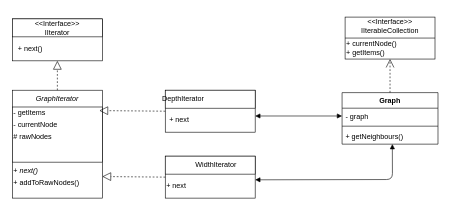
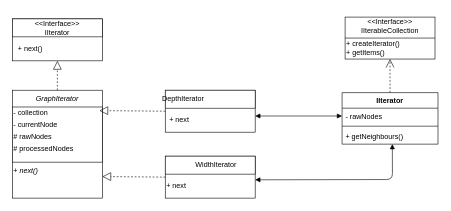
  <mxCell id="0" />
  <mxCell id="1" parent="0" />
  <mxCell id="2" value="" style="rounded=0;whiteSpace=wrap;html=1;" parent="1" vertex="1"><mxGeometry x="20" y="31" width="150" height="70" as="geometry" /></mxCell>
  <mxCell id="3" value="" style="rounded=0;whiteSpace=wrap;html=1;" parent="1" vertex="1"><mxGeometry x="20" y="31" width="150" height="30" as="geometry" /></mxCell>
  <mxCell id="4" value="&lt;i&gt;&amp;lt;&amp;lt;&lt;/i&gt;Interface&amp;gt;&amp;gt;&lt;br&gt;IIterator" style="text;html=1;strokeColor=none;fillColor=none;align=center;verticalAlign=middle;whiteSpace=wrap;rounded=0;" parent="1" vertex="1"><mxGeometry x="75" y="23.5" width="40" height="45" as="geometry" /></mxCell>
  <mxCell id="5" value="" style="rounded=0;whiteSpace=wrap;html=1;" parent="1" vertex="1"><mxGeometry x="275" y="260" width="150" height="70" as="geometry" /></mxCell>
  <mxCell id="6" value="" style="rounded=0;whiteSpace=wrap;html=1;" parent="1" vertex="1"><mxGeometry x="275" y="260" width="150" height="30" as="geometry" /></mxCell>
  <mxCell id="7" value="" style="rounded=0;whiteSpace=wrap;html=1;" parent="1" vertex="1"><mxGeometry x="20" y="150" width="150" height="180" as="geometry" /></mxCell>
  <mxCell id="8" value="&lt;i&gt;GraphIterator&lt;/i&gt;" style="text;html=1;strokeColor=none;fillColor=none;align=center;verticalAlign=middle;whiteSpace=wrap;rounded=0;" parent="1" vertex="1"><mxGeometry x="75" y="155" width="40" height="20" as="geometry" /></mxCell>
  <mxCell id="9" value="+ next()" style="text;html=1;strokeColor=none;fillColor=none;align=center;verticalAlign=middle;whiteSpace=wrap;rounded=0;" vertex="1" parent="1"><mxGeometry x="20" y="71" width="60" height="20" as="geometry" /></mxCell>
  <mxCell id="10" value="" style="rounded=0;whiteSpace=wrap;html=1;" vertex="1" parent="1"><mxGeometry x="20" y="178" width="150" height="92" as="geometry" /></mxCell>
- <mxCell id="11" value="- getItems" style="text;html=1;strokeColor=none;fillColor=none;align=left;verticalAlign=middle;whiteSpace=wrap;rounded=0;" vertex="1" parent="1"><mxGeometry x="20" y="177.9" width="80" height="20" as="geometry" /></mxCell>
+ <mxCell id="11" value="- collection" style="text;html=1;strokeColor=none;fillColor=none;align=left;verticalAlign=middle;whiteSpace=wrap;rounded=0;" vertex="1" parent="1"><mxGeometry x="20" y="177.9" width="80" height="20" as="geometry" /></mxCell>
  <mxCell id="12" value="- currentNode" style="text;html=1;strokeColor=none;fillColor=none;align=left;verticalAlign=middle;whiteSpace=wrap;rounded=0;" vertex="1" parent="1"><mxGeometry x="20" y="197.9" width="80" height="20" as="geometry" /></mxCell>
  <mxCell id="13" value="# rawNodes" style="text;html=1;strokeColor=none;fillColor=none;align=left;verticalAlign=middle;whiteSpace=wrap;rounded=0;" vertex="1" parent="1"><mxGeometry x="20" y="217.9" width="80" height="20" as="geometry" /></mxCell>
+ <mxCell id="14" value="# processedNodes" style="text;html=1;strokeColor=none;fillColor=none;align=left;verticalAlign=middle;whiteSpace=wrap;rounded=0;" vertex="1" parent="1"><mxGeometry x="20" y="238" width="120" height="20" as="geometry" /></mxCell>
  <mxCell id="15" value="+ &lt;i&gt;next()&lt;/i&gt;" style="text;html=1;strokeColor=none;fillColor=none;align=left;verticalAlign=middle;whiteSpace=wrap;rounded=0;" vertex="1" parent="1"><mxGeometry x="20" y="275" width="120" height="20" as="geometry" /></mxCell>
- <mxCell id="16" value="+ addToRawNodes()" style="text;html=1;strokeColor=none;fillColor=none;align=left;verticalAlign=middle;whiteSpace=wrap;rounded=0;" vertex="1" parent="1"><mxGeometry x="20" y="295" width="120" height="20" as="geometry" /></mxCell>
  <mxCell id="17" value="+ next" style="text;html=1;strokeColor=none;fillColor=none;align=left;verticalAlign=middle;whiteSpace=wrap;rounded=0;" vertex="1" parent="1"><mxGeometry x="275" y="299.9" width="80" height="20" as="geometry" /></mxCell>
  <mxCell id="18" value="" style="rounded=0;whiteSpace=wrap;html=1;" vertex="1" parent="1"><mxGeometry x="275" y="150" width="150" height="70" as="geometry" /></mxCell>
  <mxCell id="19" value="" style="rounded=0;whiteSpace=wrap;html=1;" vertex="1" parent="1"><mxGeometry x="275" y="150" width="150" height="30" as="geometry" /></mxCell>
  <mxCell id="20" value="+ next" style="text;html=1;strokeColor=none;fillColor=none;align=left;verticalAlign=middle;whiteSpace=wrap;rounded=0;" vertex="1" parent="1"><mxGeometry x="280" y="189.9" width="80" height="20" as="geometry" /></mxCell>
  <mxCell id="21" value="DepthIterator" style="text;html=1;strokeColor=none;fillColor=none;align=center;verticalAlign=middle;whiteSpace=wrap;rounded=0;" vertex="1" parent="1"><mxGeometry x="285" y="155" width="40" height="20" as="geometry" /></mxCell>
  <mxCell id="22" value="WidthIterator" style="text;html=1;strokeColor=none;fillColor=none;align=center;verticalAlign=middle;whiteSpace=wrap;rounded=0;" parent="1" vertex="1"><mxGeometry x="340" y="265" width="40" height="20" as="geometry" /></mxCell>
  <mxCell id="23" value="" style="rounded=0;whiteSpace=wrap;html=1;" vertex="1" parent="1"><mxGeometry x="575" y="28" width="150" height="70" as="geometry" /></mxCell>
  <mxCell id="24" value="&lt;i&gt;&amp;lt;&amp;lt;&lt;/i&gt;Interface&amp;gt;&amp;gt;&lt;br&gt;IIterableCollection" style="text;html=1;strokeColor=none;fillColor=none;align=center;verticalAlign=middle;whiteSpace=wrap;rounded=0;" vertex="1" parent="1"><mxGeometry x="630" y="20.5" width="40" height="45" as="geometry" /></mxCell>
- <mxCell id="25" value="+ currentNode()" style="text;html=1;strokeColor=none;fillColor=none;align=left;verticalAlign=middle;whiteSpace=wrap;rounded=0;" vertex="1" parent="1"><mxGeometry x="575" y="62" width="100" height="20" as="geometry" /></mxCell>
+ <mxCell id="25" value="+ createIterator()" style="text;html=1;strokeColor=none;fillColor=none;align=left;verticalAlign=middle;whiteSpace=wrap;rounded=0;" vertex="1" parent="1"><mxGeometry x="575" y="62" width="100" height="20" as="geometry" /></mxCell>
  <mxCell id="26" value="" style="endArrow=none;html=1;entryX=0;entryY=0.5;entryDx=0;entryDy=0;exitX=1;exitY=0.5;exitDx=0;exitDy=0;" edge="1" parent="1" source="23" target="23"><mxGeometry width="50" height="50" relative="1" as="geometry"><mxPoint x="55" y="524" as="sourcePoint" /><mxPoint x="105" y="474" as="targetPoint" /></mxGeometry></mxCell>
  <mxCell id="27" value="+ getItems()" style="text;html=1;strokeColor=none;fillColor=none;align=left;verticalAlign=middle;whiteSpace=wrap;rounded=0;" vertex="1" parent="1"><mxGeometry x="575" y="78" width="100" height="20" as="geometry" /></mxCell>
- <mxCell id="28" value="Graph" style="swimlane;fontStyle=1;align=center;verticalAlign=top;childLayout=stackLayout;horizontal=1;startSize=26;horizontalStack=0;resizeParent=1;resizeParentMax=0;resizeLast=0;collapsible=1;marginBottom=0;" vertex="1" parent="1"><mxGeometry x="570" y="154" width="160" height="86" as="geometry" /></mxCell>
- <mxCell id="29" value="- graph" style="text;strokeColor=none;fillColor=none;align=left;verticalAlign=top;spacingLeft=4;spacingRight=4;overflow=hidden;rotatable=0;points=[[0,0.5],[1,0.5]];portConstraint=eastwest;" vertex="1" parent="28"><mxGeometry y="26" width="160" height="26" as="geometry" /></mxCell>
+ <mxCell id="28" value="IIterator" style="swimlane;fontStyle=1;align=center;verticalAlign=top;childLayout=stackLayout;horizontal=1;startSize=26;horizontalStack=0;resizeParent=1;resizeParentMax=0;resizeLast=0;collapsible=1;marginBottom=0;" vertex="1" parent="1"><mxGeometry x="570" y="154" width="160" height="86" as="geometry" /></mxCell>
+ <mxCell id="29" value="- rawNodes" style="text;strokeColor=none;fillColor=none;align=left;verticalAlign=top;spacingLeft=4;spacingRight=4;overflow=hidden;rotatable=0;points=[[0,0.5],[1,0.5]];portConstraint=eastwest;" vertex="1" parent="28"><mxGeometry y="26" width="160" height="26" as="geometry" /></mxCell>
  <mxCell id="30" value="" style="line;strokeWidth=1;fillColor=none;align=left;verticalAlign=middle;spacingTop=-1;spacingLeft=3;spacingRight=3;rotatable=0;labelPosition=right;points=[];portConstraint=eastwest;" vertex="1" parent="28"><mxGeometry y="52" width="160" height="8" as="geometry" /></mxCell>
  <mxCell id="31" value="+ getNeighbours()" style="text;strokeColor=none;fillColor=none;align=left;verticalAlign=top;spacingLeft=4;spacingRight=4;overflow=hidden;rotatable=0;points=[[0,0.5],[1,0.5]];portConstraint=eastwest;" vertex="1" parent="28"><mxGeometry y="60" width="160" height="26" as="geometry" /></mxCell>
  <mxCell id="32" value="" style="endArrow=block;dashed=1;endFill=0;endSize=12;html=1;entryX=0.5;entryY=1;entryDx=0;entryDy=0;exitX=0.5;exitY=0;exitDx=0;exitDy=0;" edge="1" parent="1" source="7" target="2"><mxGeometry width="160" relative="1" as="geometry"><mxPoint x="25" y="354" as="sourcePoint" /><mxPoint x="185" y="354" as="targetPoint" /></mxGeometry></mxCell>
  <mxCell id="33" value="" style="endArrow=block;dashed=1;endFill=0;endSize=12;html=1;exitX=0;exitY=0.5;exitDx=0;exitDy=0;" edge="1" parent="1" source="18"><mxGeometry width="160" relative="1" as="geometry"><mxPoint x="205" y="224" as="sourcePoint" /><mxPoint x="165" y="184" as="targetPoint" /></mxGeometry></mxCell>
  <mxCell id="34" value="" style="endArrow=block;dashed=1;endFill=0;endSize=12;html=1;exitX=0;exitY=0.5;exitDx=0;exitDy=0;" edge="1" parent="1" source="5"><mxGeometry width="160" relative="1" as="geometry"><mxPoint x="265" y="294" as="sourcePoint" /><mxPoint x="170" y="294" as="targetPoint" /></mxGeometry></mxCell>
  <mxCell id="35" value="" style="endArrow=open;dashed=1;endFill=0;endSize=12;html=1;entryX=0.75;entryY=1;entryDx=0;entryDy=0;exitX=0.5;exitY=0;exitDx=0;exitDy=0;" edge="1" parent="1" source="28" target="27"><mxGeometry width="160" relative="1" as="geometry"><mxPoint x="655" y="144" as="sourcePoint" /><mxPoint x="105" y="111" as="targetPoint" /><Array as="points" /></mxGeometry></mxCell>
  <mxCell id="36" value="" style="endArrow=block;startArrow=block;endFill=1;startFill=1;html=1;entryX=0;entryY=0.5;entryDx=0;entryDy=0;" edge="1" parent="1" target="29"><mxGeometry width="160" relative="1" as="geometry"><mxPoint x="425" y="193" as="sourcePoint" /><mxPoint x="565" y="193" as="targetPoint" /></mxGeometry></mxCell>
  <mxCell id="37" value="" style="endArrow=block;startArrow=block;endFill=1;startFill=1;html=1;entryX=0.524;entryY=0.992;entryDx=0;entryDy=0;exitX=1;exitY=0.564;exitDx=0;exitDy=0;exitPerimeter=0;entryPerimeter=0;" edge="1" parent="1" source="5" target="31"><mxGeometry width="160" relative="1" as="geometry"><mxPoint x="455" y="299.5" as="sourcePoint" /><mxPoint x="600" y="299.5" as="targetPoint" /><Array as="points"><mxPoint x="654" y="299" /></Array></mxGeometry></mxCell>
